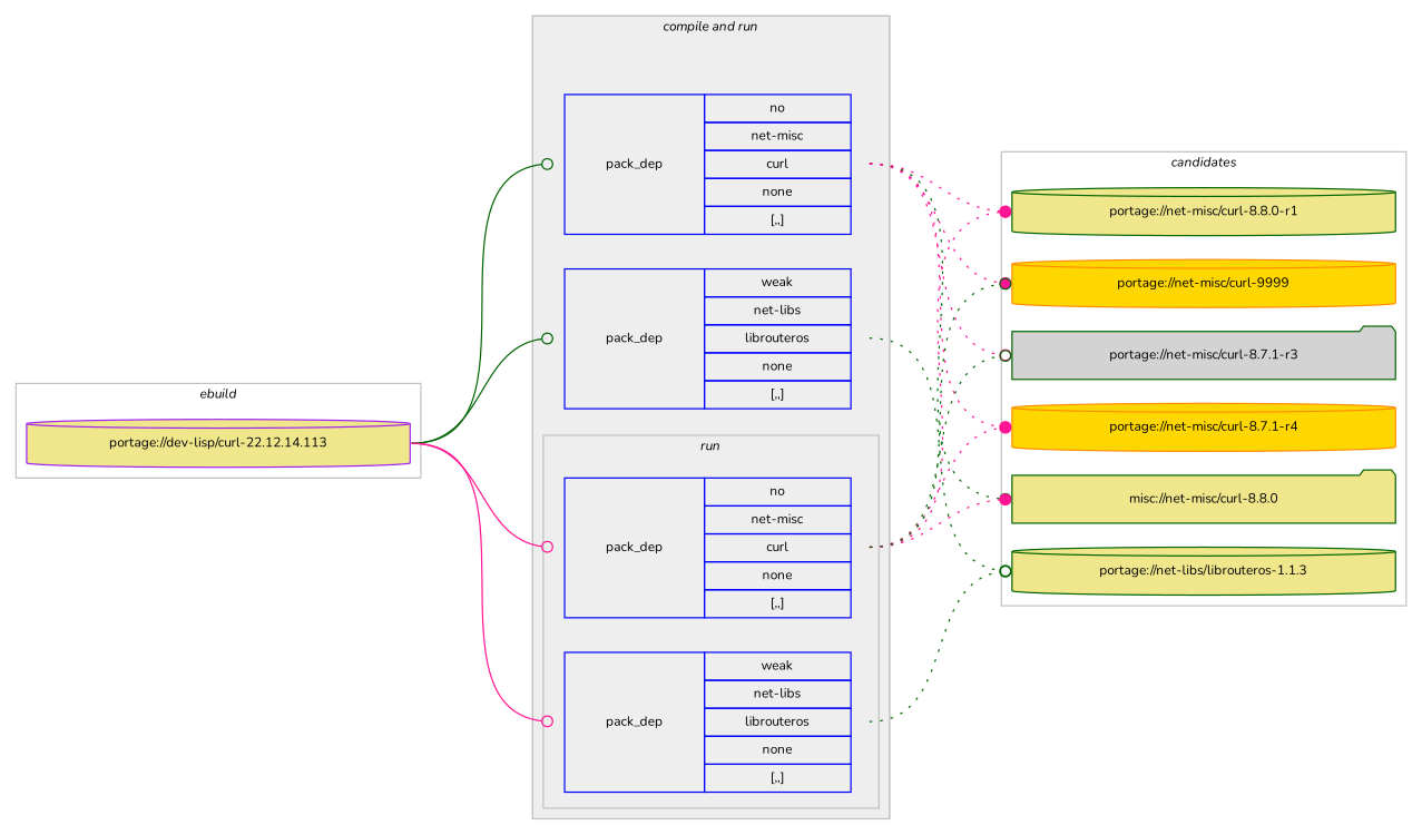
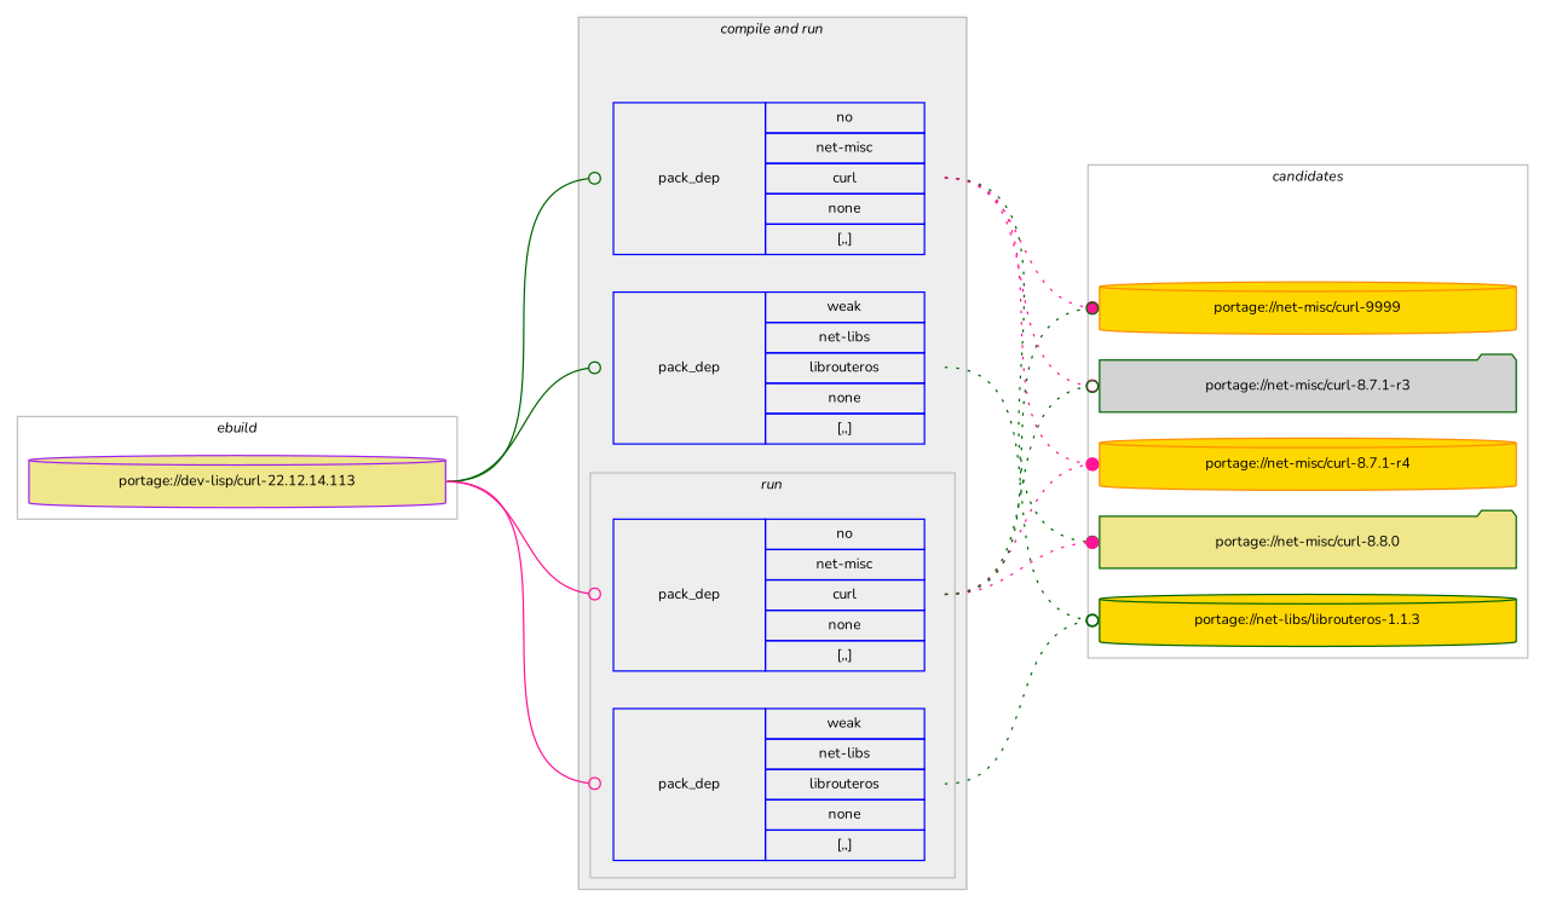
  digraph {
    compound=true
    concentrate=true
    fontname=Nunito
    fontsize=10
    newrank=true
    rankdir=LR
    ranksep=1.5
    node [color=blue fontname=Nunito fontsize=10 shape=cylinder style=filled]
    edge [arrowhead=odot color=deeppink fontname=Nunito headport=w style=dotted tailport=e weight=100]
    n1 [color=purple fillcolor=khaki label="portage://dev-lisp/curl-22.12.14.113" width=4]
    n2 [label=<<TABLE BORDER="0" CELLBORDER="1" CELLSPACING="0" CELLPADDING="4" WIDTH="220"><TR><TD ROWSPAN="6" CELLPADDING="30">pack_dep</TD></TR><TR><TD WIDTH="110">no</TD></TR><TR><TD>net-misc</TD></TR><TR><TD>curl</TD></TR><TR><TD>none</TD></TR><TR><TD>[,,]</TD></TR></TABLE>> shape=none style=""]
    n3 [label=<<TABLE BORDER="0" CELLBORDER="1" CELLSPACING="0" CELLPADDING="4" WIDTH="220"><TR><TD ROWSPAN="6" CELLPADDING="30">pack_dep</TD></TR><TR><TD WIDTH="110">weak</TD></TR><TR><TD>net-libs</TD></TR><TR><TD>librouteros</TD></TR><TR><TD>none</TD></TR><TR><TD>[,,]</TD></TR></TABLE>> shape=none style=""]
    n4 [label=<<TABLE BORDER="0" CELLBORDER="1" CELLSPACING="0" CELLPADDING="4" WIDTH="220"><TR><TD ROWSPAN="6" CELLPADDING="30">pack_dep</TD></TR><TR><TD WIDTH="110">no</TD></TR><TR><TD>net-misc</TD></TR><TR><TD>curl</TD></TR><TR><TD>none</TD></TR><TR><TD>[,,]</TD></TR></TABLE>> shape=none style=""]
    n5 [label=<<TABLE BORDER="0" CELLBORDER="1" CELLSPACING="0" CELLPADDING="4" WIDTH="220"><TR><TD ROWSPAN="6" CELLPADDING="30">pack_dep</TD></TR><TR><TD WIDTH="110">weak</TD></TR><TR><TD>net-libs</TD></TR><TR><TD>librouteros</TD></TR><TR><TD>none</TD></TR><TR><TD>[,,]</TD></TR></TABLE>> shape=none style=""]
    n6 [color=darkgreen fillcolor=lightgrey label="portage://net-misc/curl-8.7.1-r3" shape=folder width=4]
    n7 [color=darkorange fillcolor=gold label="portage://net-misc/curl-8.7.1-r4" width=4]
-   n8 [color=darkgreen fillcolor=khaki label="misc://net-misc/curl-8.8.0" shape=folder width=4]
-   n9 [color=darkgreen fillcolor=khaki label="portage://net-misc/curl-8.8.0-r1" width=4]
+   n8 [color=darkgreen fillcolor=khaki label="portage://net-misc/curl-8.8.0" shape=folder width=4]
    n10 [color=darkorange fillcolor=gold label="portage://net-misc/curl-9999" width=4]
-   n11 [color=darkgreen fillcolor=khaki label="portage://net-libs/librouteros-1.1.3" width=4]
+   n11 [color=darkgreen fillcolor=gold label="portage://net-libs/librouteros-1.1.3" width=4]
    subgraph cluster_1 {
      color=gray
      label=<<i>dependencies</i>>
      subgraph cluster_2 {
        color=gray
        fillcolor="#eeeeee"
        label=<<i>compile</i>>
        style=filled
        subgraph sub_3 {
          color=gray
          fillcolor="#eeeeee"
          label=<<i>compile</i>>
          style=filled
          n2
        }
        subgraph sub_4 {
          color=gray
          fillcolor="#eeeeee"
          label=<<i>compile</i>>
          style=filled
          n3
        }
      }
      subgraph cluster_5 {
        color=gray
        fillcolor="#eeeeee"
        label=<<i>compile and run</i>>
        style=filled
      }
      subgraph cluster_6 {
        color=gray
        fillcolor="#eeeeee"
        label=<<i>run</i>>
        style=filled
        subgraph sub_7 {
          color=gray
          fillcolor="#eeeeee"
          label=<<i>run</i>>
          style=filled
          n4
        }
        subgraph sub_8 {
          color=gray
          fillcolor="#eeeeee"
          label=<<i>run</i>>
          style=filled
          n5
        }
      }
    }
    subgraph cluster_9 {
      color=gray
      label=<<i>ebuild</i>>
      rank=same
      n1
    }
    subgraph cluster_10 {
      color=gray
      label=<<i>candidates</i>>
      rank=same
      subgraph sub_11 {
        color=black
        label=<<i>candidates</i>>
        nodesep=1
        rank=same
        n6
        n7
        n8
-       n9
        n10
      }
      subgraph sub_12 {
        color=black
        label=<<i>candidates</i>>
        nodesep=1
        rank=same
        n11
      }
      subgraph sub_13 {
        color=black
        label=<<i>candidates</i>>
        nodesep=1
        rank=same
        n6
        n7
        n8
-       n9
        n10
      }
      subgraph sub_14 {
        color=black
        label=<<i>candidates</i>>
        nodesep=1
        rank=same
        n11
      }
    }
    n1 -> n2 [color=darkgreen style=solid weight=20]
    n1 -> n3 [color=darkgreen style=solid weight=20]
    n1 -> n4 [style=solid weight=20]
    n1 -> n5 [style=solid weight=20]
    n2 -> n6
    n2 -> n7
    n2 -> n8 [color=darkgreen]
-   n2 -> n9
    n2 -> n10 [arrowhead=dot]
    n3 -> n11 [color=darkgreen]
    n4 -> n6 [color=darkgreen]
    n4 -> n7 [arrowhead=dot]
    n4 -> n8 [arrowhead=dot]
-   n4 -> n9 [arrowhead=dot]
    n4 -> n10 [color=darkgreen]
    n5 -> n11 [color=darkgreen]
  }
